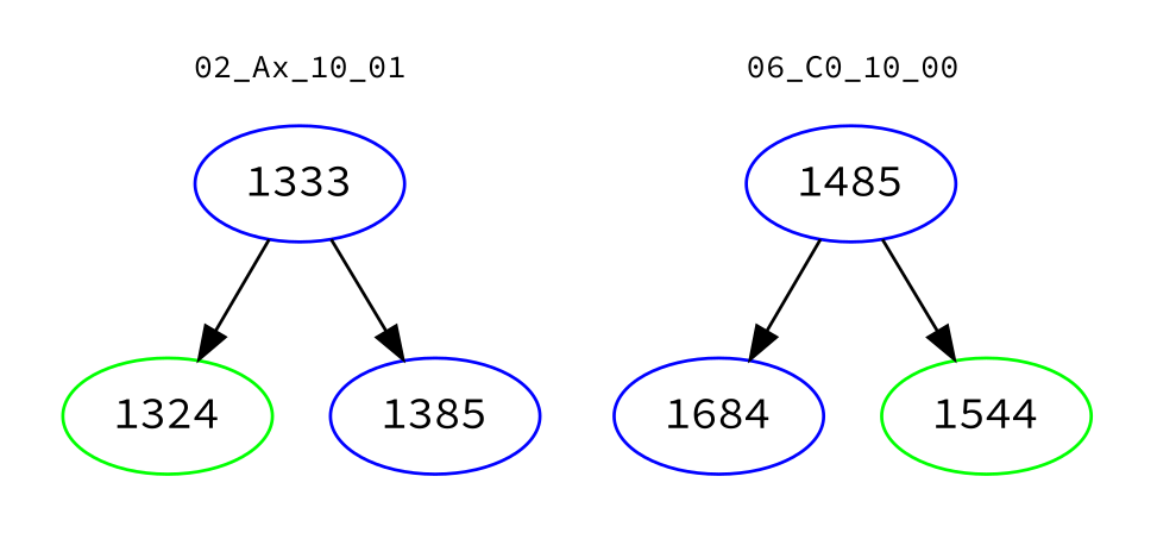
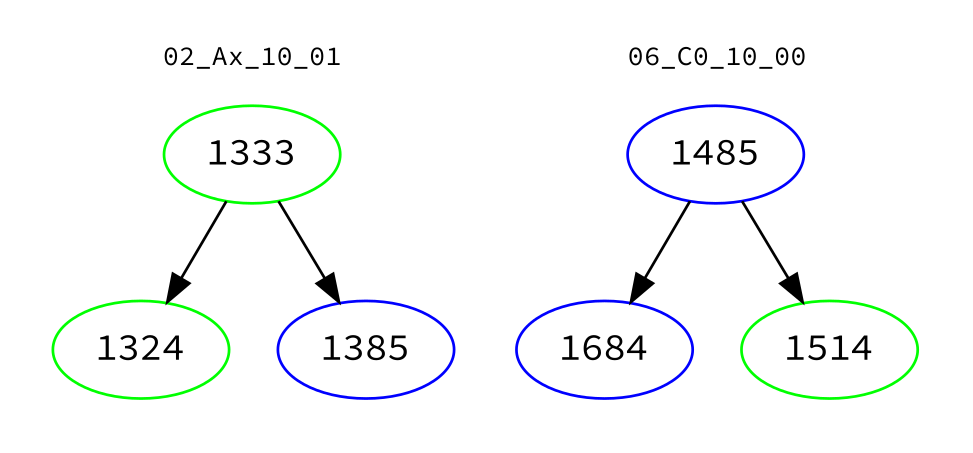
  digraph {
    fontname="Source Code Pro"
    node [color=blue fontname="Source Code Pro"]
    edge [color=black fontname="Source Code Pro"]
-   n1 [label=1333]
+   n1 [color=green label=1333]
    n2 [color=green label=1324]
    n3 [label=1385]
    n4 [label=1485]
    n5 [label=1684]
-   n6 [color=green label=1544]
+   n6 [color=green label=1514]
    subgraph cluster_1 {
      color=white
      fontsize=10
      label="02_Ax_10_01"
      n1
      n2
      n3
    }
    subgraph cluster_2 {
      color=white
      fontsize=10
      label="06_C0_10_00"
      n4
      n5
      n6
    }
    n1 -> n2
    n1 -> n3
    n4 -> n5
    n4 -> n6
  }
